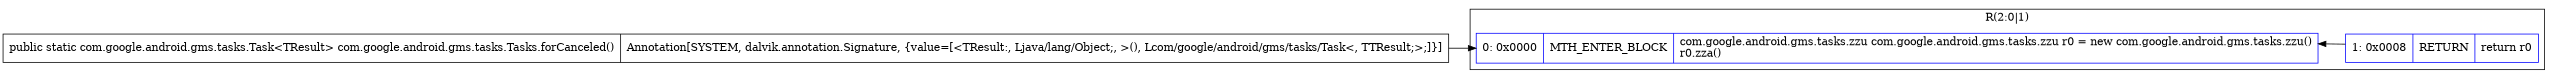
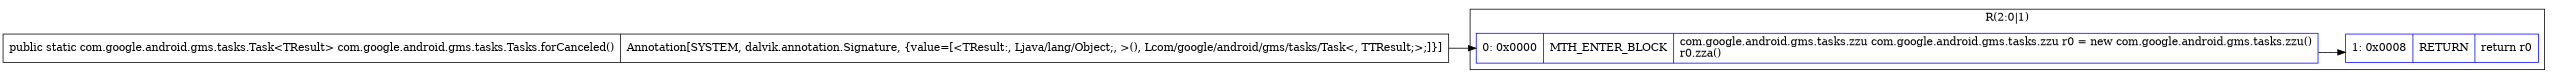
  digraph {
    rankdir=LR
    node [color=blue shape=record]
    n1 [label="{0\:\ 0x0000|MTH_ENTER_BLOCK\l|com.google.android.gms.tasks.zzu com.google.android.gms.tasks.zzu r0 = new com.google.android.gms.tasks.zzu()\lr0.zza()\l}"]
    n2 [label="{1\:\ 0x0008|RETURN\l|return r0\l}"]
    n3 [label="{public static com.google.android.gms.tasks.Task\<TResult\> com.google.android.gms.tasks.Tasks.forCanceled()  | Annotation[SYSTEM, dalvik.annotation.Signature, \{value=[\<TResult:, Ljava\/lang\/Object;, \>(), Lcom\/google\/android\/gms\/tasks\/Task\<, TTResult;\>;]\}]\l}" color=""]
    subgraph cluster_1 {
      label="R(2:0|1)"
      n1
      n2
    }
-   n2 -> n1
+   n1 -> n2
    n3 -> n1
  }
